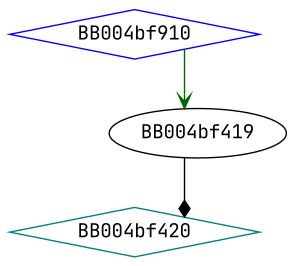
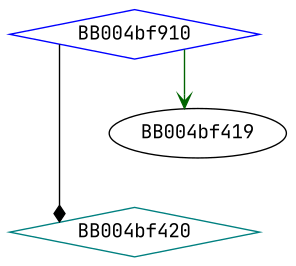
  digraph {
    fontname="JetBrains Mono"
    splines=ortho
    node [fontname="JetBrains Mono" shape=diamond]
    edge [fontname="JetBrains Mono"]
    n1 [color=blue label=BB004bf910]
    BB004bf420 [color=teal]
    BB004bf419 [color=black shape=ellipse]
-   BB004bf419 -> BB004bf420 [arrowhead=diamond color=black]
+   n1 -> BB004bf420 [arrowhead=diamond color=black]
    n1 -> BB004bf419 [arrowhead=vee color=darkgreen]
  }
